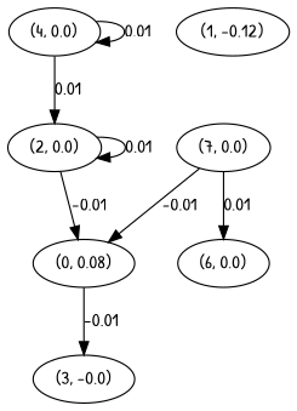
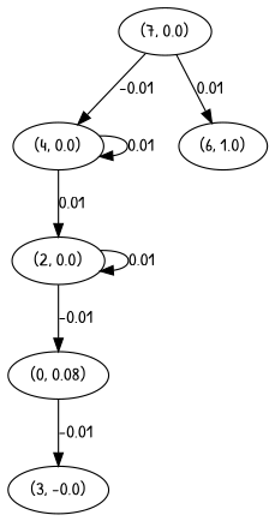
  digraph {
    fontname="Patrick Hand"
    node [fontname="Patrick Hand"]
    edge [fontname="Patrick Hand"]
    n1 [label="(0, 0.08)"]
    n2 [label="(3, -0.0)"]
-   n3 [label="(1, -0.12)"]
    n4 [label="(2, 0.0)"]
    n5 [label="(4, 0.0)"]
-   n6 [label="(6, 0.0)"]
+   n6 [label="(6, 1.0)"]
    n7 [label="(7, 0.0)"]
    n1 -> n2 [label=-0.01]
    n4 -> n1 [label=-0.01]
    n4 -> n4 [label=0.01]
    n5 -> n4 [label=0.01]
    n5 -> n5 [label=0.01]
-   n7 -> n1 [label=-0.01]
+   n7 -> n5 [label=-0.01]
    n7 -> n6 [label=0.01]
  }
